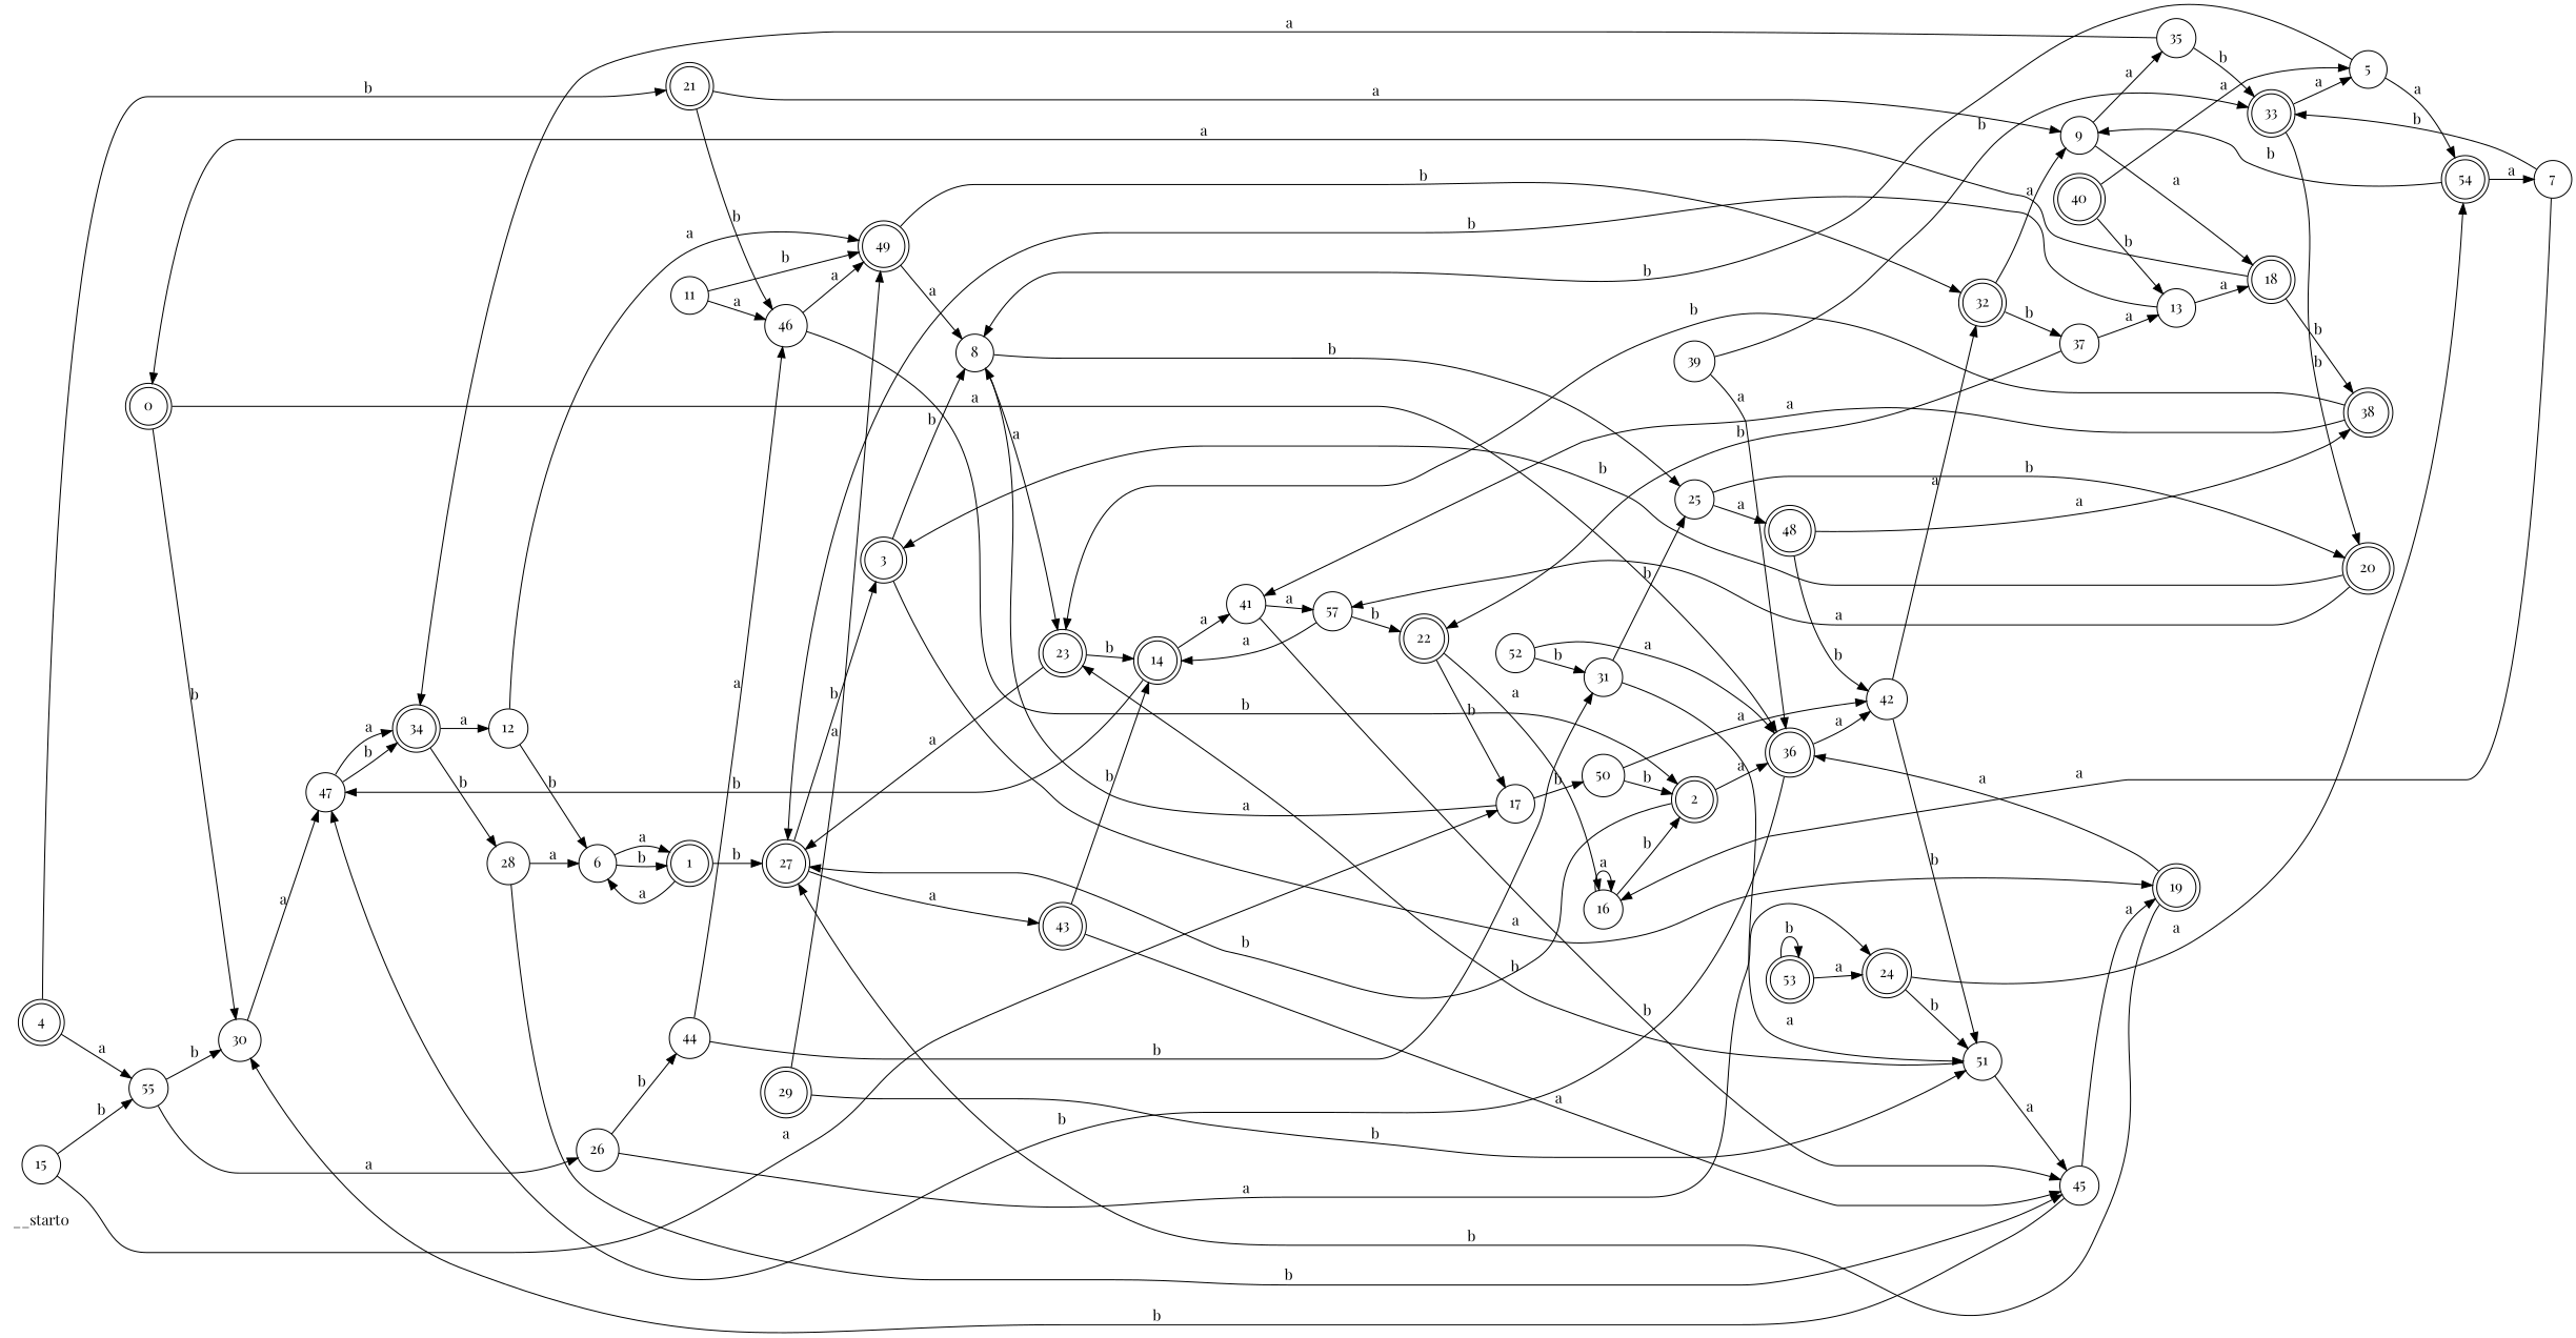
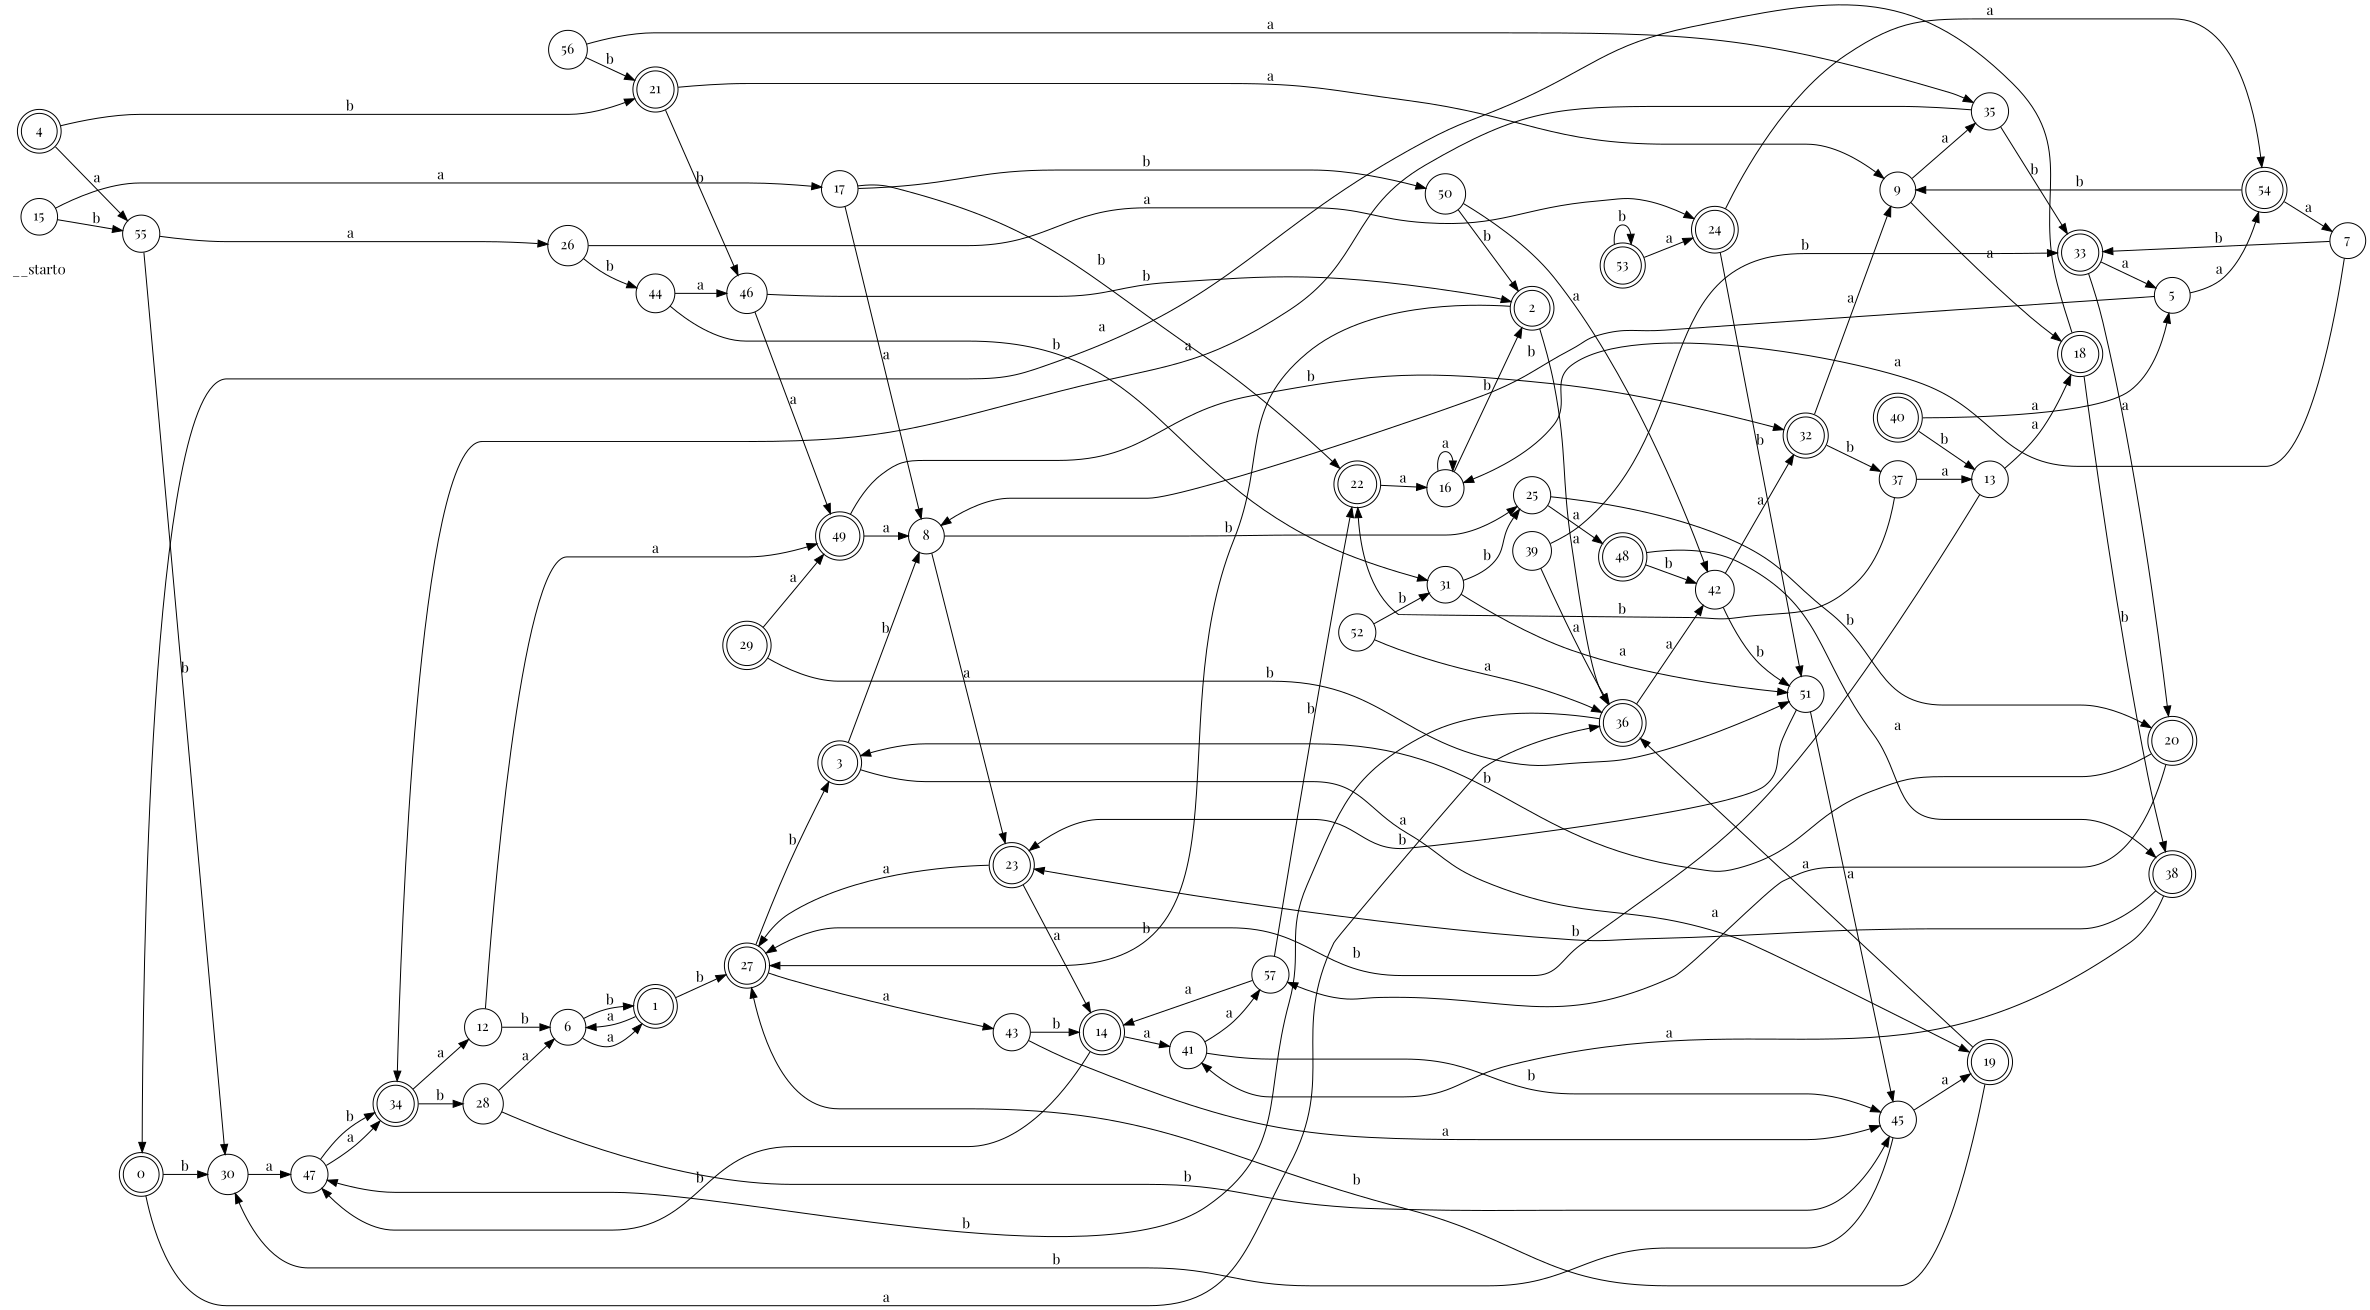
  digraph {
    fontname="Playfair Display"
    rankdir=LR
    node [fontname="Playfair Display" shape=circle color=black fillcolor=white style=filled]
    edge [fontname="Playfair Display"]
    __start0 [shape=none color="" fillcolor="" style=""]
    n2 [label=0 shape=doublecircle style="rounded,filled"]
    n3 [label=30]
    n4 [label=36 shape=doublecircle style="rounded,filled"]
    n5 [label=47]
    n6 [label=42]
    n7 [label=1 shape=doublecircle style="rounded,filled"]
    n8 [label=6]
    n9 [label=27 shape=doublecircle style="rounded,filled"]
    n10 [label=3 shape=doublecircle style="rounded,filled"]
-   n11 [label=43 shape=doublecircle]
+   n11 [label=43]
    n12 [label=2 shape=doublecircle style="rounded,filled"]
    n13 [label=8]
    n14 [label=19 shape=doublecircle style="rounded,filled"]
    n15 [label=23 shape=doublecircle style="rounded,filled"]
    n16 [label=25]
    n17 [label=4 shape=doublecircle style="rounded,filled"]
    n18 [label=21 shape=doublecircle style="rounded,filled"]
    n19 [label=55]
    n20 [label=9]
    n21 [label=46]
    n22 [label=26]
    n23 [label=5]
    n24 [label=54 shape=doublecircle style="rounded,filled"]
    n25 [label=7]
    n26 [label=16]
    n27 [label=33 shape=doublecircle style="rounded,filled"]
    n28 [label=20 shape=doublecircle style="rounded,filled"]
    n29 [label=14 shape=doublecircle style="rounded,filled"]
    n30 [label=48 shape=doublecircle style="rounded,filled"]
    n31 [label=18 shape=doublecircle style="rounded,filled"]
    n32 [label=35]
    n33 [label=38 shape=doublecircle style="rounded,filled"]
    n34 [label=34 shape=doublecircle style="rounded,filled"]
    n35 [label=31]
    n36 [label=51]
-   n37 [label=11]
    n38 [label=49 shape=doublecircle style="rounded,filled"]
    n39 [label=32 shape=doublecircle style="rounded,filled"]
    n40 [label=12]
    n41 [label=13]
    n42 [label=41]
    n43 [label=57]
    n44 [label=45]
    n45 [label=15]
    n46 [label=17]
    n47 [label=50]
    n48 [label=22 shape=doublecircle style="rounded,filled"]
    n49 [label=24 shape=doublecircle style="rounded,filled"]
    n50 [label=44]
    n51 [label=28 style="rounded,filled"]
    n52 [label=29 shape=doublecircle style="rounded,filled"]
    n53 [label=37]
    n54 [label=39]
    n55 [label=40 shape=doublecircle style="rounded,filled"]
    n56 [label=52]
    n57 [label=53 shape=doublecircle style="rounded,filled"]
+   n58 [label=56]
    n2 -> n3 [label=b]
    n2 -> n4 [label=a]
    n3 -> n5 [label=a]
    n4 -> n5 [label=b]
    n4 -> n6 [label=a]
    n5 -> n34 [label=a]
    n5 -> n34 [label=b]
    n6 -> n36 [label=b]
    n6 -> n39 [label=a]
    n7 -> n8 [label=a]
    n7 -> n9 [label=b]
    n8 -> n7 [label=a]
    n8 -> n7 [label=b]
    n9 -> n10 [label=b]
    n9 -> n11 [label=a]
    n10 -> n13 [label=b]
    n10 -> n14 [label=a]
    n11 -> n29 [label=b]
    n11 -> n44 [label=a]
    n12 -> n4 [label=a]
    n12 -> n9 [label=b]
    n13 -> n15 [label=a]
    n13 -> n16 [label=b]
    n14 -> n4 [label=a]
    n14 -> n9 [label=b]
    n15 -> n9 [label=a]
-   n15 -> n29 [label=b]
+   n15 -> n29 [label=a]
    n16 -> n28 [label=b]
    n16 -> n30 [label=a]
    n17 -> n18 [label=b]
    n17 -> n19 [label=a]
    n18 -> n20 [label=a]
    n18 -> n21 [label=b]
    n19 -> n3 [label=b]
    n19 -> n22 [label=a]
    n20 -> n31 [label=a]
    n20 -> n32 [label=a]
    n21 -> n12 [label=b]
    n21 -> n38 [label=a]
    n22 -> n49 [label=a]
    n22 -> n50 [label=b]
    n23 -> n13 [label=b]
    n23 -> n24 [label=a]
    n24 -> n20 [label=b]
    n24 -> n25 [label=a]
    n25 -> n26 [label=a]
    n25 -> n27 [label=b]
    n26 -> n12 [label=b]
    n26 -> n26 [label=a]
    n27 -> n23 [label=a]
-   n27 -> n28 [label=b]
+   n27 -> n28 [label=a]
    n28 -> n10 [label=b]
    n28 -> n43 [label=a]
    n29 -> n5 [label=b]
    n29 -> n42 [label=a]
    n30 -> n6 [label=b]
    n30 -> n33 [label=a]
    n31 -> n2 [label=a]
    n31 -> n33 [label=b]
    n32 -> n27 [label=b]
    n32 -> n34 [label=a]
    n33 -> n15 [label=b]
    n33 -> n42 [label=a]
    n34 -> n40 [label=a]
    n34 -> n51 [label=b]
    n35 -> n16 [label=b]
    n35 -> n36 [label=a]
    n36 -> n15 [label=b]
    n36 -> n44 [label=a]
-   n37 -> n21 [label=a]
-   n37 -> n38 [label=b]
    n38 -> n13 [label=a]
    n38 -> n39 [label=b]
    n39 -> n20 [label=a]
    n39 -> n53 [label=b]
    n40 -> n8 [label=b]
    n40 -> n38 [label=a]
    n41 -> n9 [label=b]
    n41 -> n31 [label=a]
    n42 -> n43 [label=a]
    n42 -> n44 [label=b]
    n43 -> n29 [label=a]
    n43 -> n48 [label=b]
    n44 -> n3 [label=b]
    n44 -> n14 [label=a]
    n45 -> n19 [label=b]
    n45 -> n46 [label=a]
    n46 -> n13 [label=a]
    n46 -> n47 [label=b]
    n47 -> n6 [label=a]
    n47 -> n12 [label=b]
    n48 -> n26 [label=a]
-   n48 -> n46 [label=b]
+   n46 -> n48 [label=b]
    n49 -> n24 [label=a]
    n49 -> n36 [label=b]
    n50 -> n21 [label=a]
    n50 -> n35 [label=b]
    n51 -> n8 [label=a]
    n51 -> n44 [label=b]
    n52 -> n36 [label=b]
    n52 -> n38 [label=a]
    n53 -> n41 [label=a]
    n53 -> n48 [label=b]
    n54 -> n4 [label=a]
    n54 -> n27 [label=b]
    n55 -> n23 [label=a]
    n55 -> n41 [label=b]
    n56 -> n4 [label=a]
    n56 -> n35 [label=b]
    n57 -> n49 [label=a]
    n57 -> n57 [label=b]
+   n58 -> n18 [label=b]
+   n58 -> n32 [label=a]
  }
